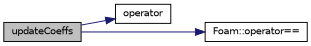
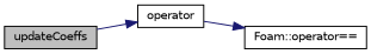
  digraph {
    rankdir=LR
    node [color=black fontname=Helvetica fontsize=10 shape=record]
    edge [color=midnightblue fontname=Helvetica fontsize=10 labelfontname=Helvetica labelfontsize=10 style=solid]
    n1 [fillcolor=grey75 fontcolor=black height=0.2 label=updateCoeffs style=filled width=0.4]
    n2 [height=0.2 label=operator width=0.4]
    n3 [height=0.2 label="Foam::operator==" width=0.4]
    n1 -> n2
-   n1 -> n3
+   n2 -> n3
  }
